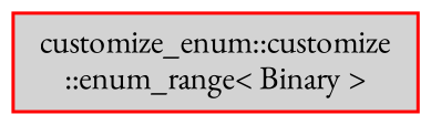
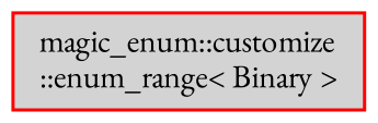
  digraph {
    rankdir=LR
    fontname="EB Garamond"
-   n1 [color=red fillcolor=lightgrey fontname="EB Garamond" fontsize=10 height=0.2 label="customize_enum::customize\l::enum_range\< Binary \>" shape=box style=filled width=0.4]
+   n1 [color=red fillcolor=lightgrey fontname="EB Garamond" fontsize=10 height=0.2 label="magic_enum::customize\l::enum_range\< Binary \>" shape=box style=filled width=0.4]
  }
